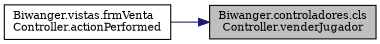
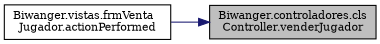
  digraph {
    rankdir=RL
    fontname="DejaVu Serif"
    node [color=black fontname="DejaVu Serif" fontsize=10 shape=record style=filled]
    n1 [fillcolor=grey75 fontcolor=black height=0.2 label="Biwanger.controladores.cls\lController.venderJugador" width=0.4]
-   n2 [fillcolor=white height=0.2 label="Biwanger.vistas.frmVenta\lController.actionPerformed" width=0.4]
+   n2 [fillcolor=white height=0.2 label="Biwanger.vistas.frmVenta\lJugador.actionPerformed" width=0.4]
    n1 -> n2 [color=midnightblue dir=back fontname="DejaVu Serif" fontsize=10 labelfontname=Helvetica labelfontsize=10 style=solid]
  }
